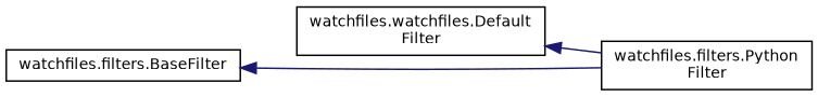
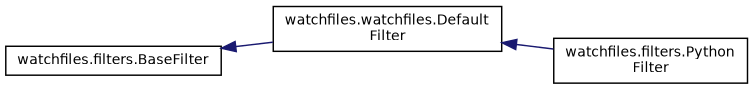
  digraph {
    rankdir=LR
    node [color=black fillcolor=white fontname=Helvetica fontsize=10 shape=record style=filled]
    edge [color=midnightblue dir=back fontname=Helvetica fontsize=10 labelfontname=Helvetica labelfontsize=10 style=solid]
    n1 [height=0.2 label="watchfiles.filters.BaseFilter" width=0.4]
    n2 [height=0.2 label="watchfiles.watchfiles.Default\lFilter" width=0.4]
    n3 [height=0.2 label="watchfiles.filters.Python\lFilter" width=0.4]
-   n1 -> n3
+   n1 -> n2
    n2 -> n3
  }
